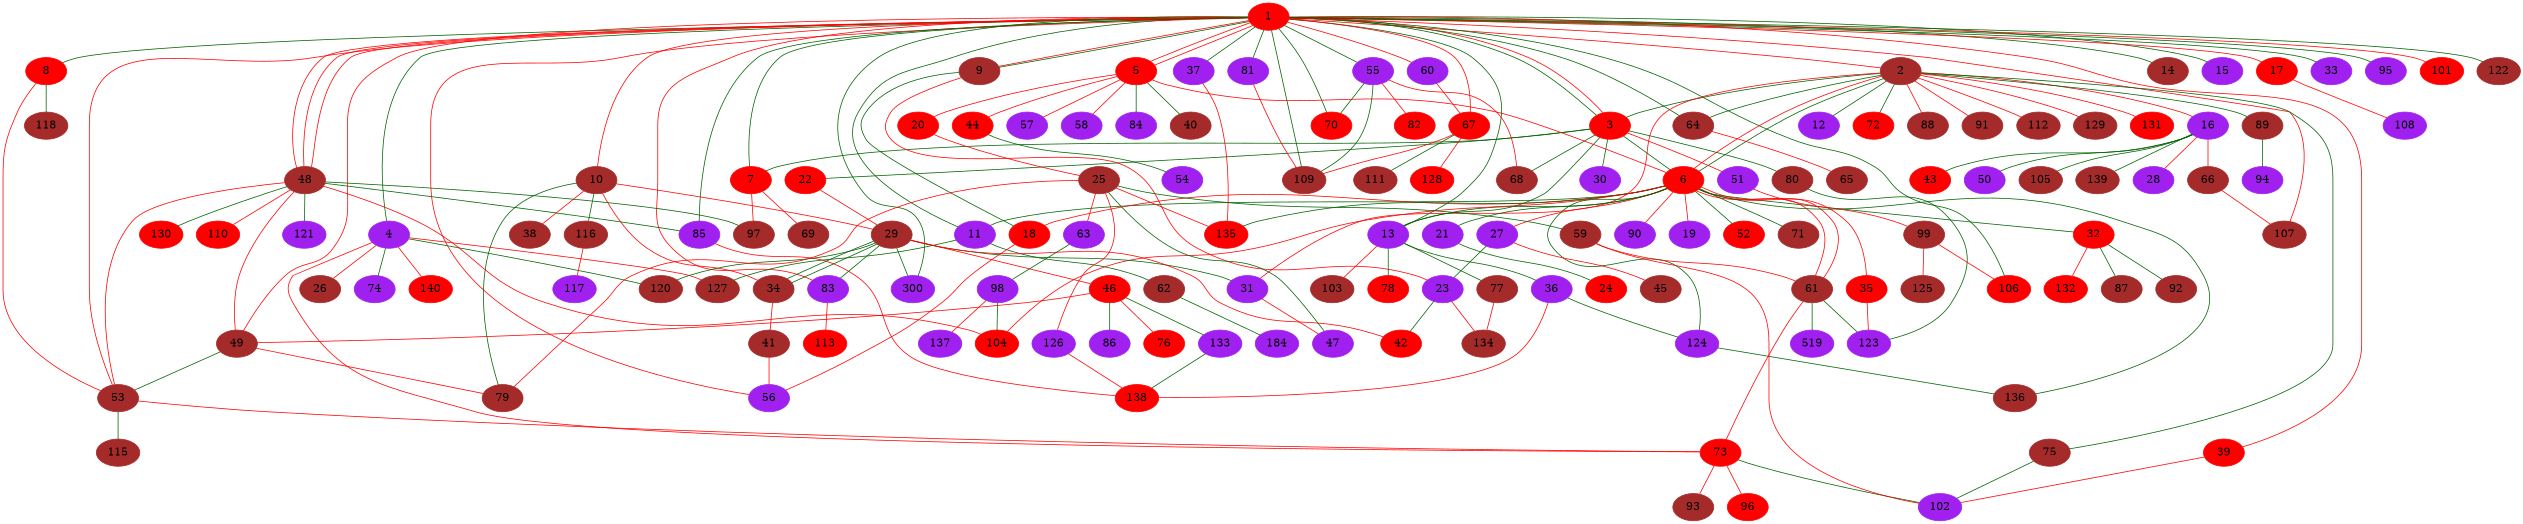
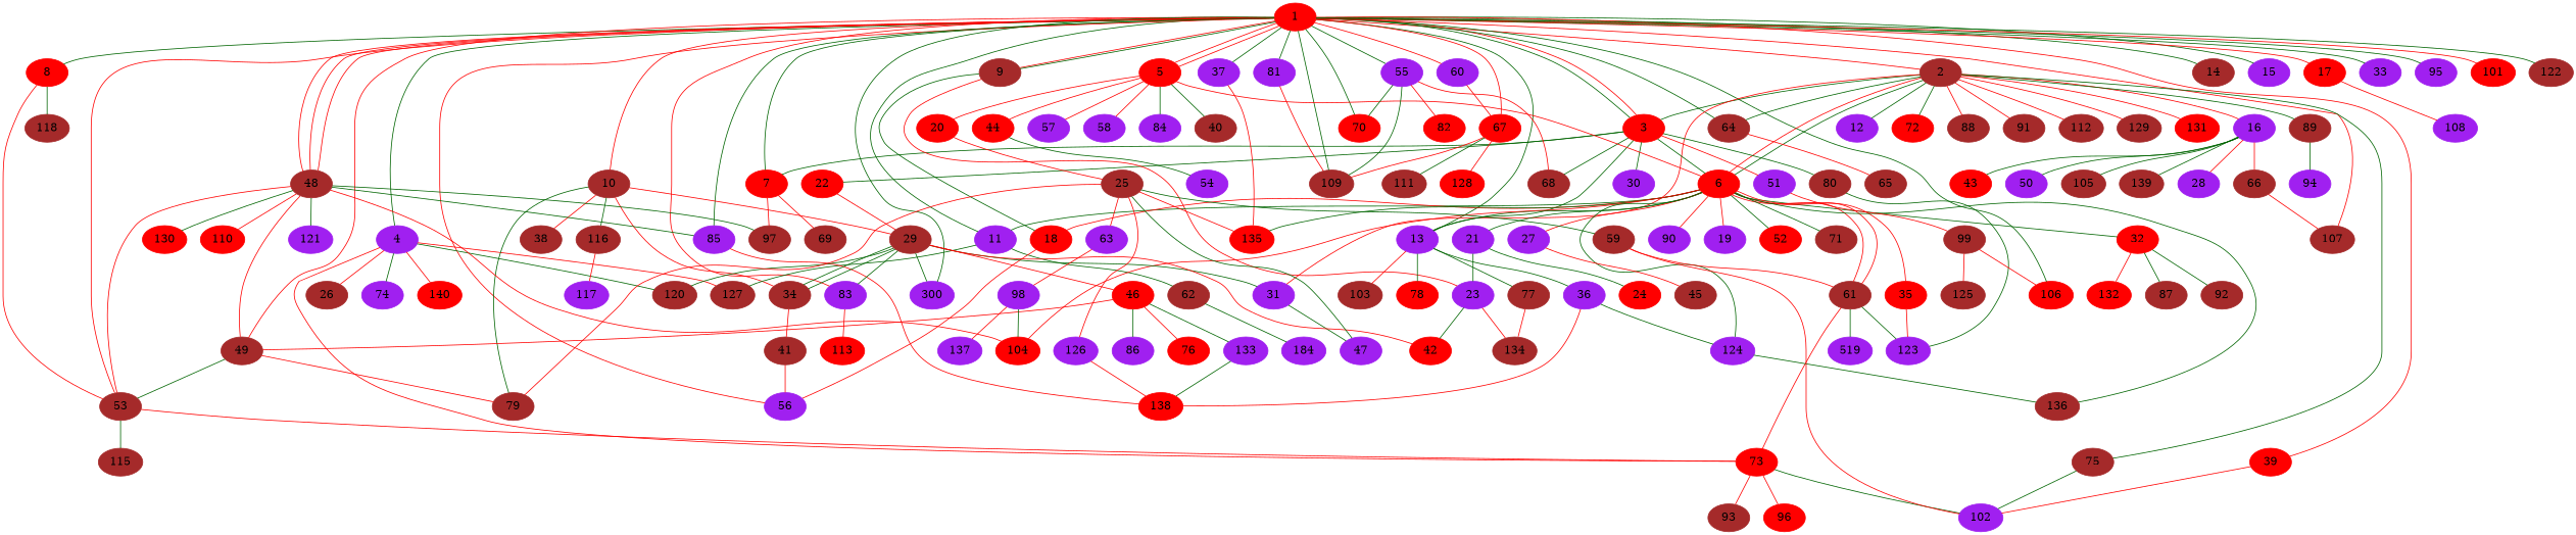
  graph {
    node [color=brown style=filled]
    edge [color=red]
    1 [color=red]
    2
    3 [color=red]
    4 [color=purple]
    5 [color=red]
    7 [color=red]
    8 [color=red]
    9
    10
    11 [color=purple]
    13 [color=purple]
    14
    15 [color=purple]
    17 [color=red]
    33 [color=purple]
    37 [color=purple]
    39 [color=red]
    48
    49
    53
    55 [color=purple]
    56 [color=purple]
    60 [color=purple]
    64
    67 [color=red]
    70 [color=red]
    81 [color=purple]
    83 [color=purple]
    85 [color=purple]
    95 [color=purple]
    n31 [color=purple label=300]
    101 [color=red]
    106 [color=red]
    107
    109
    122
    6 [color=red]
    12 [color=purple]
    16 [color=purple]
    31 [color=purple]
    72 [color=red]
    75
    88
    89
    91
    112
    129
    131 [color=red]
    22 [color=red]
    30 [color=purple]
    51 [color=purple]
    68
    80
    26
    73 [color=red]
    74 [color=purple]
    120
    127
    140 [color=red]
    20 [color=red]
    40
    44 [color=red]
    57 [color=purple]
    58 [color=purple]
    84 [color=purple]
    69
    97
    118
    18 [color=red]
    23 [color=purple]
    29
    34
    38
    79
    116
    62
    36 [color=purple]
    77
    78 [color=red]
    103
    108 [color=purple]
    135 [color=red]
    102 [color=purple]
    104 [color=red]
    110 [color=red]
    121 [color=purple]
    130 [color=red]
    115
    82 [color=red]
    65
    111
    128 [color=red]
    113 [color=red]
    138 [color=red]
    19 [color=purple]
    21 [color=purple]
    27 [color=purple]
    32 [color=red]
    35 [color=red]
    52 [color=red]
    61
    71
    90 [color=purple]
    124 [color=purple]
    136
    28 [color=purple]
    43 [color=red]
    50 [color=purple]
    66
    105
    139
    47 [color=purple]
    94 [color=purple]
    99
    123 [color=purple]
    93
    96 [color=red]
    25
    54 [color=purple]
    24 [color=red]
    45
    87
    92
    132 [color=red]
    n125 [color=purple label=519]
    42 [color=red]
    134
    46 [color=red]
    41
    117 [color=purple]
    n131 [color=purple label=184]
    59
    63 [color=purple]
    126 [color=purple]
    98 [color=purple]
    76 [color=red]
    86 [color=purple]
    133 [color=purple]
    125
    137 [color=purple]
    1 -- 2
    1 -- 3 [color=darkgreen]
    1 -- 3
    1 -- 4 [color=darkgreen]
    1 -- 5
    1 -- 5
    1 -- 7 [color=darkgreen]
    1 -- 8 [color=darkgreen]
    1 -- 9
    1 -- 9 [color=darkgreen]
    1 -- 10
    1 -- 11 [color=darkgreen]
    1 -- 13 [color=darkgreen]
    1 -- 14 [color=darkgreen]
    1 -- 15 [color=darkgreen]
    1 -- 17
    1 -- 33 [color=darkgreen]
    1 -- 37 [color=darkgreen]
    1 -- 39
    1 -- 48
    1 -- 48
    1 -- 48
    1 -- 49
    1 -- 53
    1 -- 55 [color=darkgreen]
    1 -- 56
    1 -- 60
    1 -- 64 [color=darkgreen]
    1 -- 67
    1 -- 70 [color=darkgreen]
    1 -- 81 [color=darkgreen]
    1 -- 83
    1 -- 85 [color=darkgreen]
    1 -- 95 [color=darkgreen]
    1 -- n31 [color=darkgreen]
    1 -- 101
    1 -- 106 [color=darkgreen]
    1 -- 107
    1 -- 109 [color=darkgreen]
    1 -- 122 [color=darkgreen]
    2 -- 3 [color=darkgreen]
    2 -- 64 [color=darkgreen]
    2 -- 6
    2 -- 6 [color=darkgreen]
    2 -- 12 [color=darkgreen]
    2 -- 16
    2 -- 31
    2 -- 72 [color=darkgreen]
    2 -- 75 [color=darkgreen]
    2 -- 88
    2 -- 89 [color=darkgreen]
    2 -- 91
    2 -- 112
    2 -- 129
    2 -- 131
    3 -- 7 [color=darkgreen]
    3 -- 13 [color=darkgreen]
    3 -- 6 [color=darkgreen]
    3 -- 22 [color=darkgreen]
    3 -- 30 [color=darkgreen]
    3 -- 51
    3 -- 68 [color=darkgreen]
    3 -- 80 [color=darkgreen]
    4 -- 26
    4 -- 73
    4 -- 74 [color=darkgreen]
    4 -- 120 [color=darkgreen]
    4 -- 127
    4 -- 140
    5 -- 6
    5 -- 20
    5 -- 40 [color=darkgreen]
    5 -- 44
    5 -- 57
    5 -- 58
    5 -- 84 [color=darkgreen]
    7 -- 69
    7 -- 97
    8 -- 53
    8 -- 118 [color=darkgreen]
    9 -- 18 [color=darkgreen]
    9 -- 23
    10 -- 29
    10 -- 34
    10 -- 38
    10 -- 79 [color=darkgreen]
    10 -- 116 [color=darkgreen]
    11 -- 127 [color=darkgreen]
    11 -- 62 [color=darkgreen]
    13 -- 36 [color=darkgreen]
    13 -- 77 [color=darkgreen]
    13 -- 78 [color=darkgreen]
    13 -- 103
    17 -- 108
    37 -- 135
    39 -- 102
    48 -- 49
    48 -- 53
    48 -- 85 [color=darkgreen]
    48 -- 97 [color=darkgreen]
    48 -- 104
    48 -- 110
    48 -- 121 [color=darkgreen]
    48 -- 130 [color=darkgreen]
    49 -- 53 [color=darkgreen]
    49 -- 79
    53 -- 73
    53 -- 115 [color=darkgreen]
    55 -- 70 [color=darkgreen]
    55 -- 109 [color=darkgreen]
    55 -- 68
    55 -- 82
    60 -- 67
    64 -- 65
    67 -- 109
    67 -- 111 [color=darkgreen]
    67 -- 128
    81 -- 109
    83 -- 113
    85 -- 138
    6 -- 11 [color=darkgreen]
    6 -- 13 [color=darkgreen]
    6 -- 18
    6 -- 135 [color=darkgreen]
    6 -- 104
    6 -- 19
    6 -- 21 [color=darkgreen]
    6 -- 27
    6 -- 32 [color=darkgreen]
    6 -- 35
    6 -- 52 [color=darkgreen]
    6 -- 61
    6 -- 61
    6 -- 71 [color=darkgreen]
    6 -- 90
    6 -- 124 [color=darkgreen]
    6 -- 136 [color=darkgreen]
    16 -- 28
    16 -- 43 [color=darkgreen]
    16 -- 50 [color=darkgreen]
    16 -- 66
    16 -- 105 [color=darkgreen]
    16 -- 139 [color=darkgreen]
-   31 -- 47
+   31 -- 47 [color=darkgreen]
    75 -- 102 [color=darkgreen]
    89 -- 94 [color=darkgreen]
    22 -- 29
    51 -- 99
    80 -- 123 [color=darkgreen]
    73 -- 102 [color=darkgreen]
    73 -- 93
    73 -- 96
    20 -- 25
    44 -- 54 [color=darkgreen]
    18 -- 56
    23 -- 42 [color=darkgreen]
    23 -- 134
    29 -- 83 [color=darkgreen]
    29 -- n31 [color=darkgreen]
    29 -- 31 [color=darkgreen]
    29 -- 120 [color=darkgreen]
    29 -- 34 [color=darkgreen]
    29 -- 34 [color=darkgreen]
    29 -- 42
    29 -- 46
    34 -- 41
    116 -- 117
    62 -- n131 [color=darkgreen]
    36 -- 138
    36 -- 124 [color=darkgreen]
    77 -- 134
-   27 -- 23 [color=darkgreen]
+   21 -- 23 [color=darkgreen]
    21 -- 24 [color=darkgreen]
    27 -- 45
    32 -- 87 [color=darkgreen]
    32 -- 92 [color=darkgreen]
    32 -- 132
    35 -- 123
    61 -- 73
    61 -- 123 [color=darkgreen]
    61 -- n125 [color=darkgreen]
    124 -- 136 [color=darkgreen]
    66 -- 107
    99 -- 106
    99 -- 125
    25 -- 79
    25 -- 135
    25 -- 47 [color=darkgreen]
    25 -- 59 [color=darkgreen]
    25 -- 63
    25 -- 126
    46 -- 49
    46 -- 76
    46 -- 86 [color=darkgreen]
    46 -- 133 [color=darkgreen]
    41 -- 56
    59 -- 102
    59 -- 61
-   63 -- 98 [color=darkgreen]
+   63 -- 98
    126 -- 138
    98 -- 104 [color=darkgreen]
    98 -- 137
    133 -- 138 [color=darkgreen]
  }
